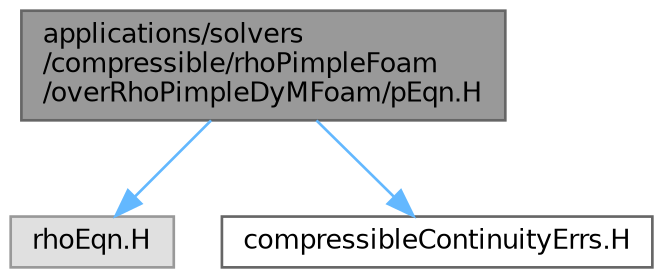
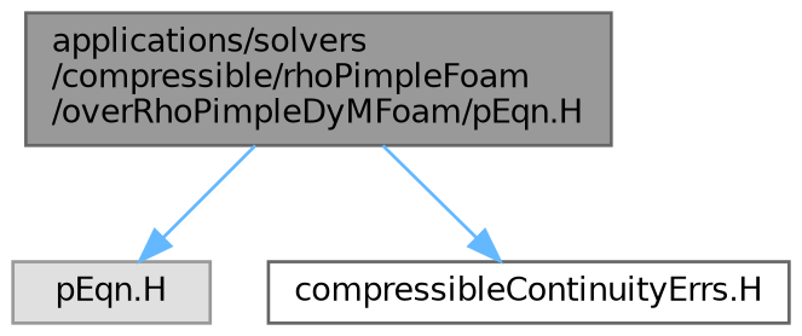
  digraph {
    node [fontname=Helvetica fontsize=10 shape=box style=filled]
    edge [color=steelblue1 fontname=Helvetica fontsize=10 labelfontname=Helvetica labelfontsize=10 style=solid]
    n1 [color=gray40 fillcolor=grey60 fontcolor=black height=0.2 label="applications/solvers\l/compressible/rhoPimpleFoam\l/overRhoPimpleDyMFoam/pEqn.H" width=0.4]
-   n2 [color=grey60 fillcolor="#E0E0E0" height=0.2 label="rhoEqn.H" width=0.4]
+   n2 [color=grey60 fillcolor="#E0E0E0" height=0.2 label="pEqn.H" width=0.4]
    n3 [color=grey40 fillcolor=white height=0.2 label="compressibleContinuityErrs.H" width=0.4]
    n1 -> n2
    n1 -> n3
  }
